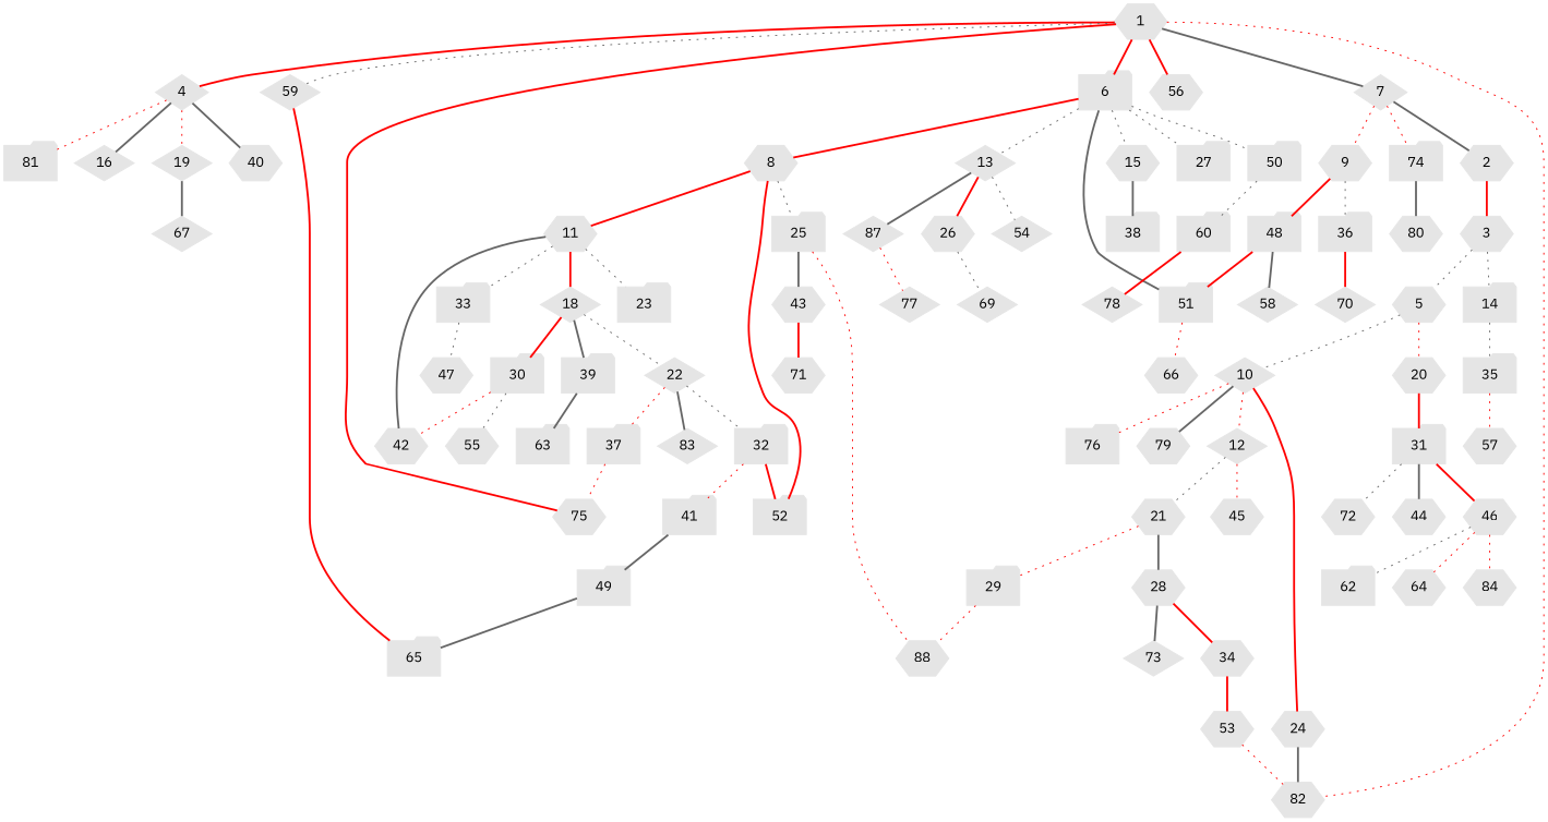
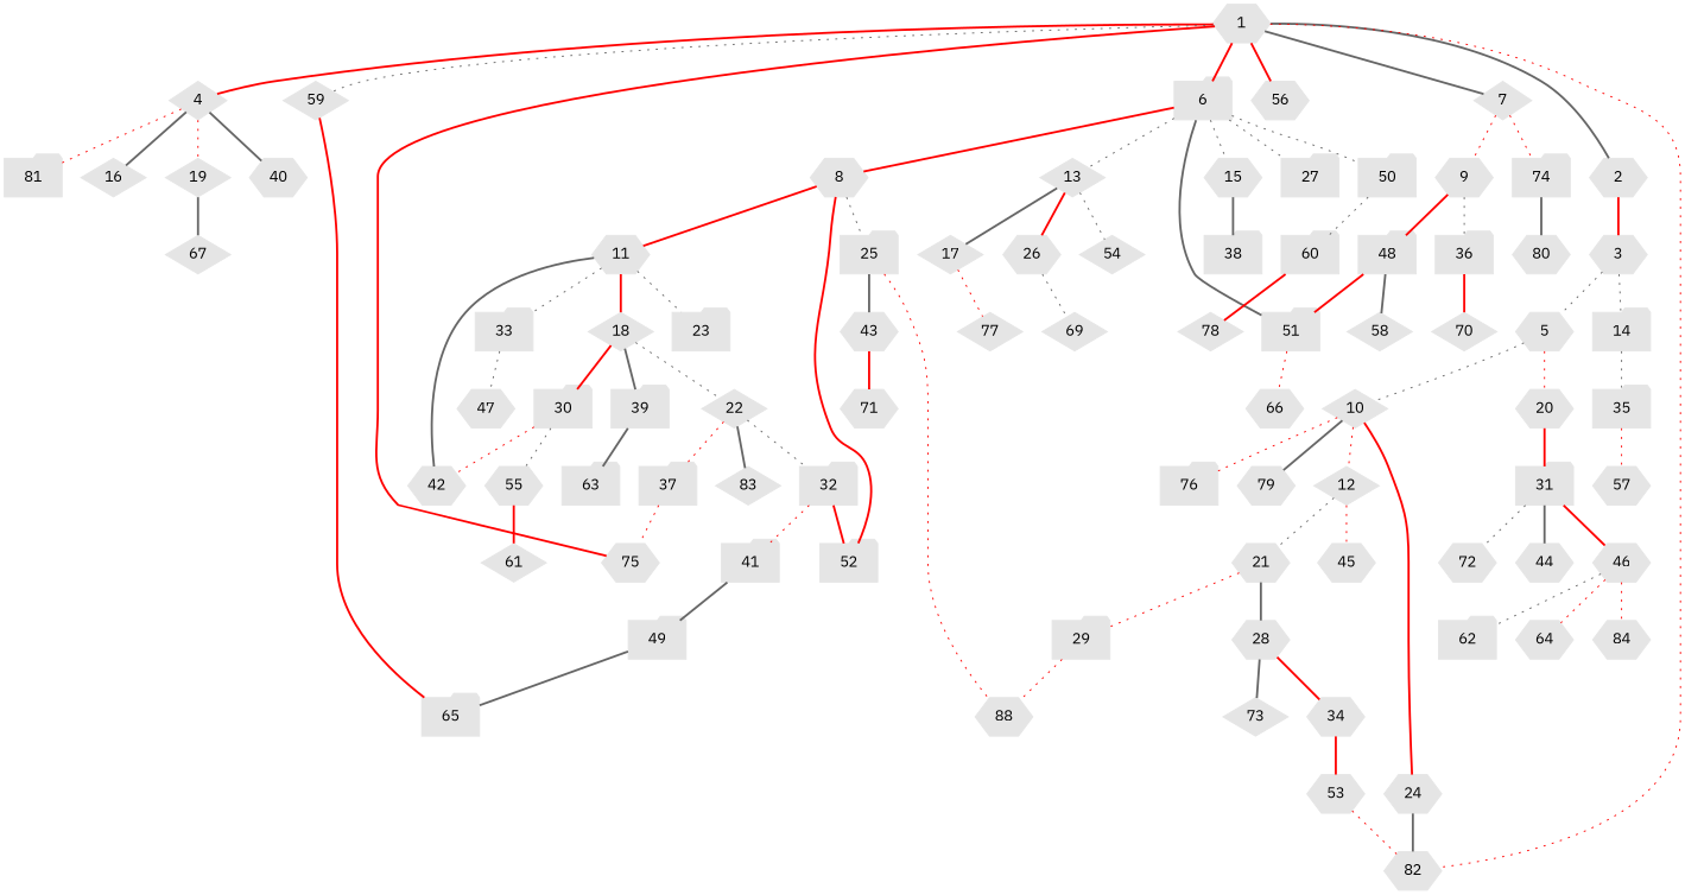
  graph {
    fontname="IBM Plex Sans"
    node [color=gray90 fontname="IBM Plex Sans" shape=hexagon style=filled]
    edge [color=red fontname="IBM Plex Sans" style=bold]
    1
    2
    4 [shape=diamond]
    6 [shape=folder]
    7 [shape=diamond]
    56
    59 [shape=diamond]
    75
    82
    3
    16 [shape=diamond]
    19 [shape=diamond]
    40
    81 [shape=folder]
    8
    13 [shape=diamond]
    15
    27 [shape=folder]
    50 [shape=folder]
    51 [shape=folder]
    9
    74 [shape=folder]
    65 [shape=folder]
    5
    14 [shape=folder]
    10 [shape=diamond]
    20
    35 [shape=folder]
    67 [shape=diamond]
    12 [shape=diamond]
    24
    76 [shape=folder]
    79
    31 [shape=folder]
    11
    25 [shape=folder]
    52 [shape=folder]
-   17 [shape=diamond label=87]
+   17 [shape=diamond]
    26
    54 [shape=diamond]
    38 [shape=folder]
    60 [shape=folder]
    66
    36 [shape=folder]
    48 [shape=folder]
    80
    18 [shape=diamond]
    23 [shape=folder]
    33 [shape=folder]
    42
    43
    n52 [label=88]
    70 [shape=diamond]
    58 [shape=diamond]
    21
    45
    22 [shape=diamond]
    30 [shape=folder]
    39 [shape=folder]
    47
    28
    29 [shape=folder]
    77 [shape=diamond]
    69 [shape=diamond]
    57
    32 [shape=folder]
    37 [shape=folder]
    83 [shape=diamond]
    55
    63 [shape=folder]
    44
    46
    72
    34
    73 [shape=diamond]
    41 [shape=folder]
    71
    53
+   61 [shape=diamond]
    62 [shape=folder]
    64
    84
    49 [shape=folder]
    78 [shape=diamond]
-   7 -- 2 [color=gray40]
+   1 -- 2 [color=gray40]
    1 -- 4
    1 -- 6
    1 -- 7 [color=gray40]
    1 -- 56
    1 -- 59 [color=gray40 style=dotted]
    1 -- 75
    1 -- 82 [style=dotted]
    2 -- 3
    4 -- 16 [color=gray40]
    4 -- 19 [style=dotted]
    4 -- 40 [color=gray40]
    4 -- 81 [style=dotted]
    6 -- 8
    6 -- 13 [color=gray40 style=dotted]
    6 -- 15 [color=gray40 style=dotted]
    6 -- 27 [color=gray40 style=dotted]
    6 -- 50 [color=gray40 style=dotted]
    6 -- 51 [color=gray40]
    7 -- 9 [style=dotted]
    7 -- 74 [style=dotted]
    59 -- 65
    3 -- 5 [color=gray40 style=dotted]
    3 -- 14 [color=gray40 style=dotted]
    19 -- 67 [color=gray40]
    8 -- 11
    8 -- 25 [color=gray40 style=dotted]
    8 -- 52
    13 -- 17 [color=gray40]
    13 -- 26
    13 -- 54 [color=gray40 style=dotted]
    15 -- 38 [color=gray40]
    50 -- 60 [color=gray40 style=dotted]
    51 -- 66 [style=dotted]
    9 -- 36 [color=gray40 style=dotted]
    9 -- 48
    74 -- 80 [color=gray40]
    5 -- 10 [color=gray40 style=dotted]
    5 -- 20 [style=dotted]
    14 -- 35 [color=gray40 style=dotted]
    10 -- 12 [style=dotted]
    10 -- 24
    10 -- 76 [style=dotted]
    10 -- 79 [color=gray40]
    20 -- 31
    35 -- 57 [style=dotted]
    12 -- 21 [color=gray40 style=dotted]
    12 -- 45 [style=dotted]
    24 -- 82 [color=gray40]
    31 -- 44 [color=gray40]
    31 -- 46
    31 -- 72 [color=gray40 style=dotted]
    11 -- 18
    11 -- 23 [color=gray40 style=dotted]
    11 -- 33 [color=gray40 style=dotted]
    11 -- 42 [color=gray40]
    25 -- 43 [color=gray40]
    25 -- n52 [style=dotted]
    17 -- 77 [style=dotted]
    26 -- 69 [color=gray40 style=dotted]
    60 -- 78
    36 -- 70
    48 -- 51
    48 -- 58 [color=gray40]
    18 -- 22 [color=gray40 style=dotted]
    18 -- 30
    18 -- 39 [color=gray40]
    33 -- 47 [color=gray40 style=dotted]
    43 -- 71
    21 -- 28 [color=gray40]
    21 -- 29 [style=dotted]
    22 -- 32 [color=gray40 style=dotted]
    22 -- 37 [style=dotted]
    22 -- 83 [color=gray40]
    30 -- 42 [style=dotted]
    30 -- 55 [color=gray40 style=dotted]
    39 -- 63 [color=gray40]
    28 -- 34
    28 -- 73 [color=gray40]
    29 -- n52 [style=dotted]
    32 -- 52
    32 -- 41 [style=dotted]
    37 -- 75 [style=dotted]
+   55 -- 61
    46 -- 62 [color=gray40 style=dotted]
    46 -- 64 [style=dotted]
    46 -- 84 [style=dotted]
    34 -- 53
    41 -- 49 [color=gray40]
    53 -- 82 [style=dotted]
    49 -- 65 [color=gray40]
  }
